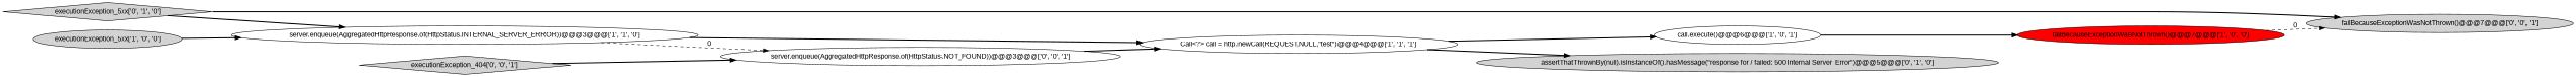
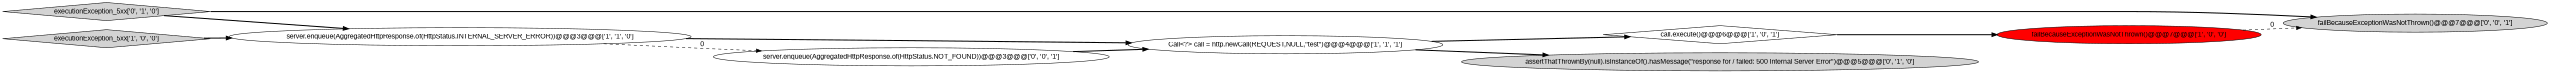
  digraph {
    fontname="Liberation Sans"
    rankdir=LR
    node [fillcolor=lightgray fontname="Liberation Sans" shape=ellipse style=filled]
    edge [fontname="Liberation Sans" style=bold]
    n1 [fillcolor=red label="failBecauseExceptionWasNotThrown()@@@7@@@['1', '0', '0']"]
    n2 [label="failBecauseExceptionWasNotThrown()@@@7@@@['0', '0', '1']"]
    n3 [fillcolor=white label="Call<?> call = http.newCall(REQUEST,NULL,\"test\")@@@4@@@['1', '1', '1']"]
-   n4 [fillcolor=white label="call.execute()@@@6@@@['1', '0', '1']"]
+   n4 [fillcolor=white label="call.execute()@@@6@@@['1', '0', '1']" shape=diamond]
    n5 [label="assertThatThrownBy(null).isInstanceOf().hasMessage(\"response for / failed: 500 Internal Server Error\")@@@5@@@['0', '1', '0']"]
-   n6 [label="executionException_5xx['1', '0', '0']"]
+   n6 [label="executionException_5xx['1', '0', '0']" shape=diamond]
    n7 [fillcolor=white label="server.enqueue(AggregatedHttpResponse.of(HttpStatus.INTERNAL_SERVER_ERROR))@@@3@@@['1', '1', '0']"]
    n8 [fillcolor=white label="server.enqueue(AggregatedHttpResponse.of(HttpStatus.NOT_FOUND))@@@3@@@['0', '0', '1']"]
-   n9 [label="executionException_404['0', '0', '1']" shape=diamond]
    n10 [label="executionException_5xx['0', '1', '0']" shape=diamond]
    n1 -> n2 [label=0 style=dashed]
    n3 -> n4
    n3 -> n5
    n4 -> n1
    n6 -> n7
    n7 -> n3
    n7 -> n8 [label=0 style=dashed]
    n8 -> n3
-   n9 -> n8
    n10 -> n2
    n10 -> n7
  }
